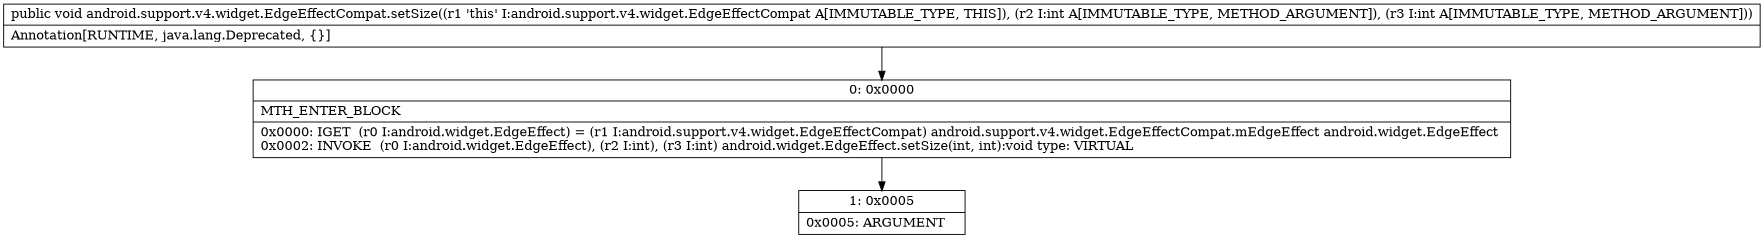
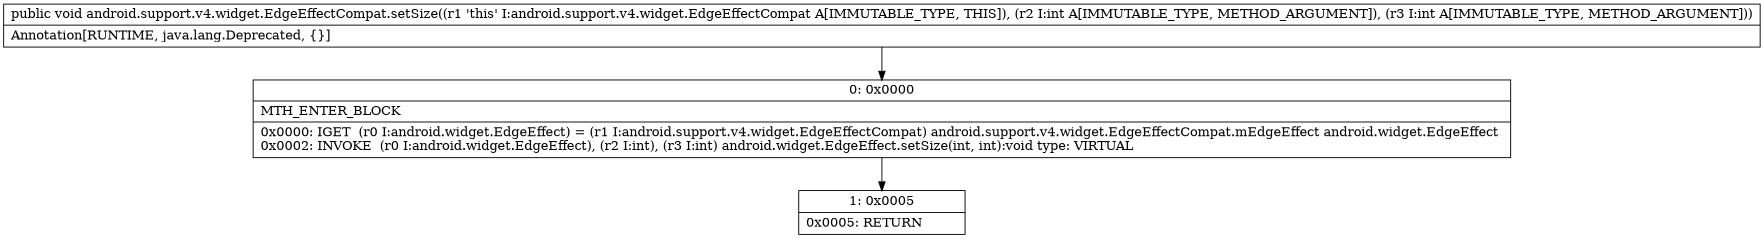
  digraph {
    node [shape=record]
    n1 [label="{0\:\ 0x0000|MTH_ENTER_BLOCK\l|0x0000: IGET  (r0 I:android.widget.EdgeEffect) = (r1 I:android.support.v4.widget.EdgeEffectCompat) android.support.v4.widget.EdgeEffectCompat.mEdgeEffect android.widget.EdgeEffect \l0x0002: INVOKE  (r0 I:android.widget.EdgeEffect), (r2 I:int), (r3 I:int) android.widget.EdgeEffect.setSize(int, int):void type: VIRTUAL \l}"]
-   n2 [label="{1\:\ 0x0005|0x0005: ARGUMENT   \l}"]
+   n2 [label="{1\:\ 0x0005|0x0005: RETURN   \l}"]
    n3 [label="{public void android.support.v4.widget.EdgeEffectCompat.setSize((r1 'this' I:android.support.v4.widget.EdgeEffectCompat A[IMMUTABLE_TYPE, THIS]), (r2 I:int A[IMMUTABLE_TYPE, METHOD_ARGUMENT]), (r3 I:int A[IMMUTABLE_TYPE, METHOD_ARGUMENT]))  | Annotation[RUNTIME, java.lang.Deprecated, \{\}]\l}"]
    n1 -> n2
    n3 -> n1
  }
